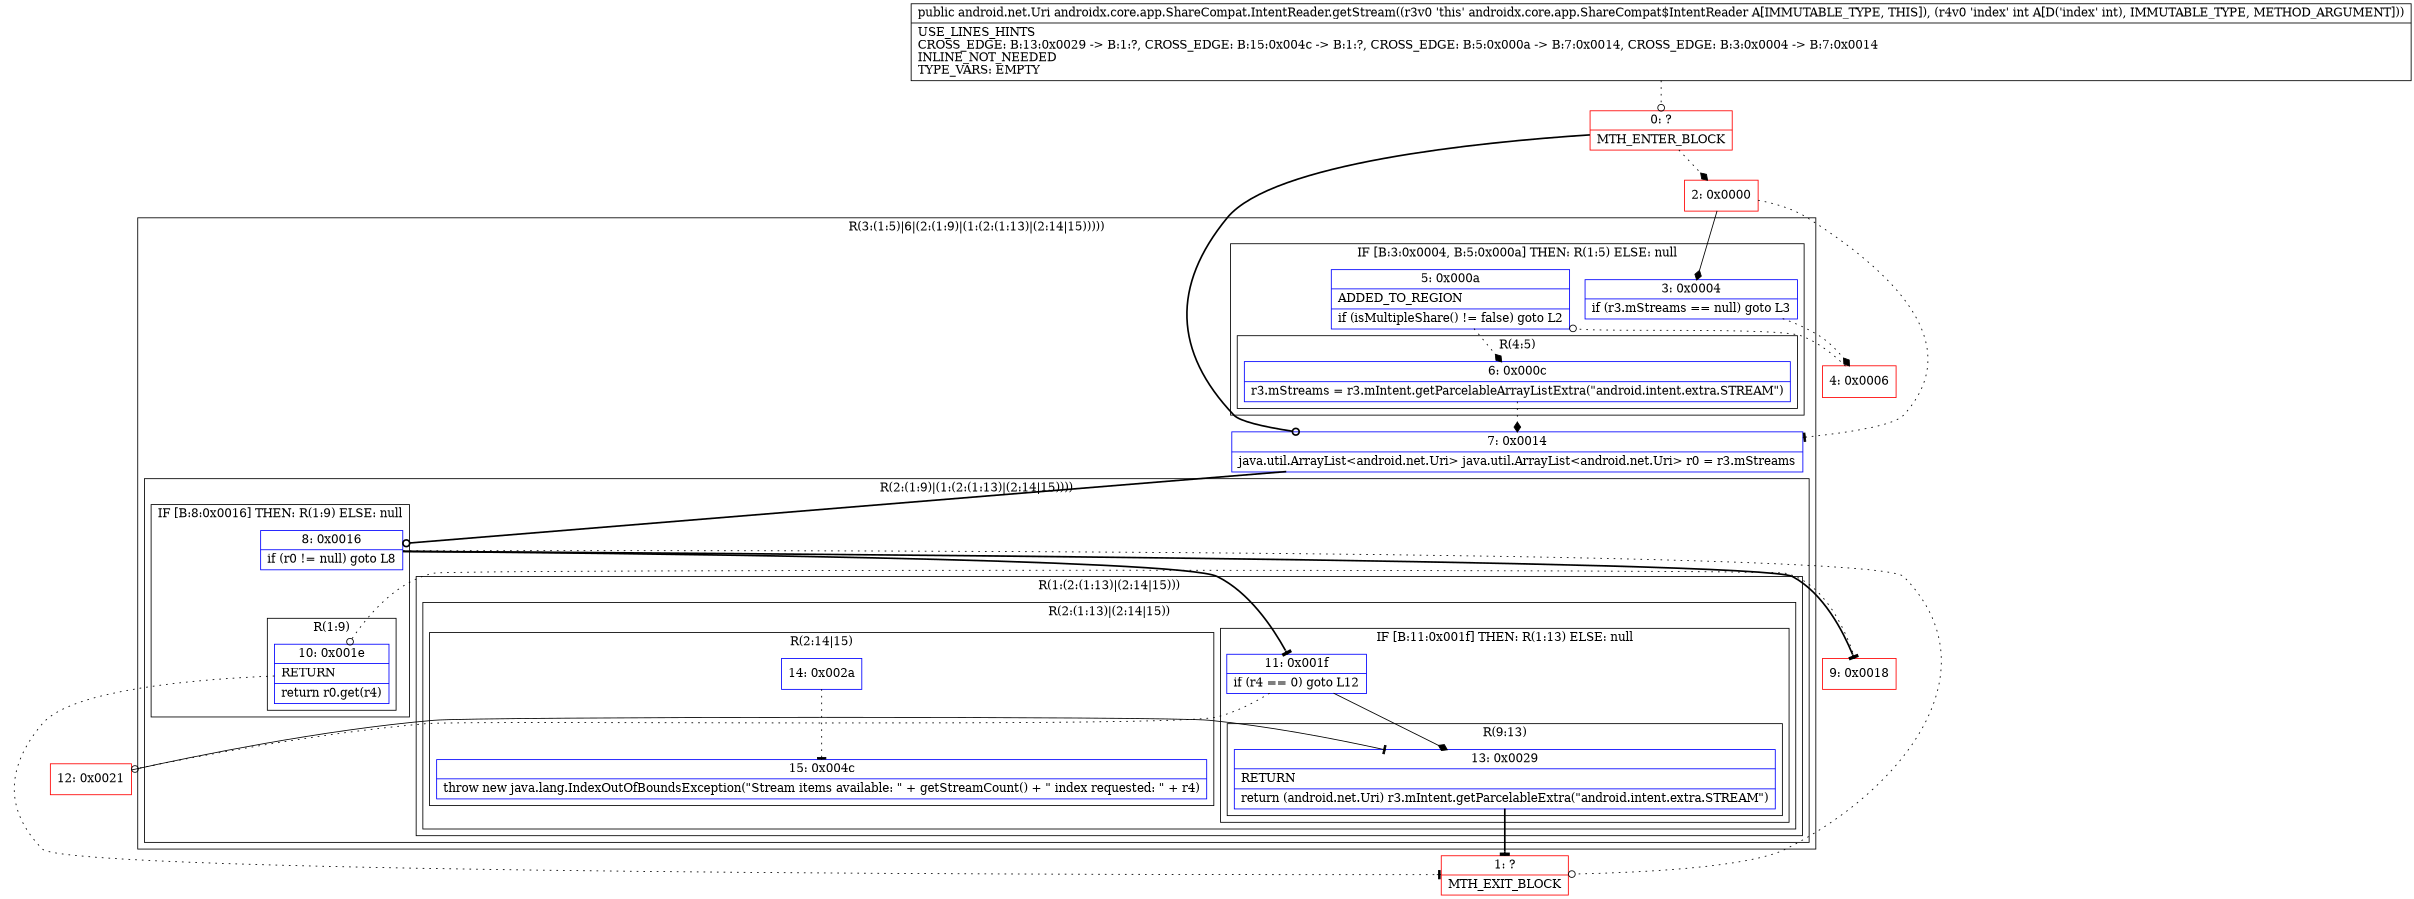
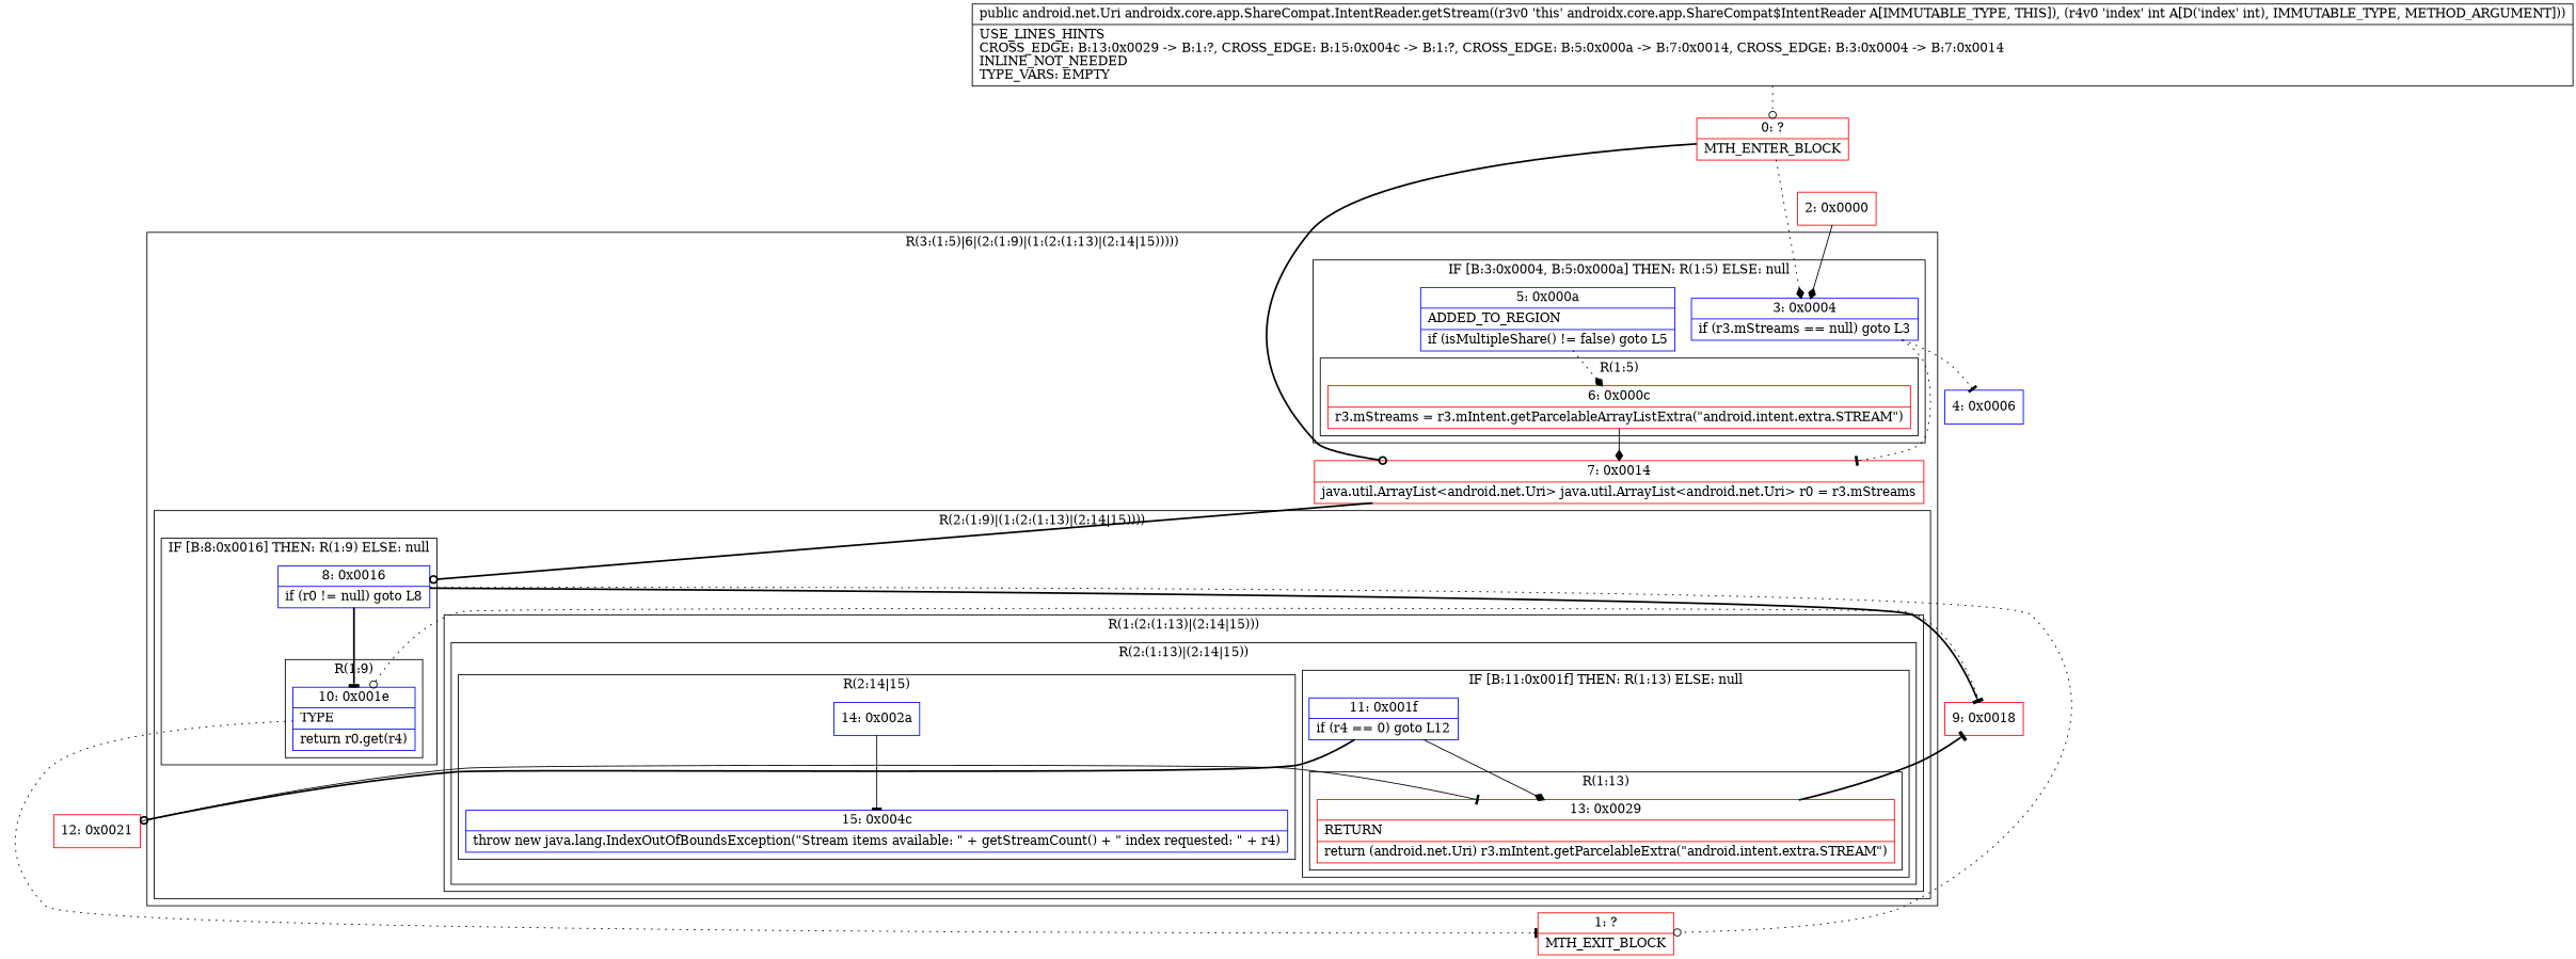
  digraph {
    node [color=blue shape=record]
    edge [arrowhead=tee style=dotted]
-   n1 [label="{6\:\ 0x000c|r3.mStreams = r3.mIntent.getParcelableArrayListExtra(\"android.intent.extra.STREAM\")\l}"]
+   n1 [color=red label="{6\:\ 0x000c|r3.mStreams = r3.mIntent.getParcelableArrayListExtra(\"android.intent.extra.STREAM\")\l}"]
    n2 [label="{3\:\ 0x0004|if (r3.mStreams == null) goto L3\l}"]
-   n3 [label="{5\:\ 0x000a|ADDED_TO_REGION\l|if (isMultipleShare() != false) goto L2\l}"]
-   n4 [label="{10\:\ 0x001e|RETURN\l|return r0.get(r4)\l}"]
+   n3 [label="{5\:\ 0x000a|ADDED_TO_REGION\l|if (isMultipleShare() != false) goto L5\l}"]
+   n4 [label="{10\:\ 0x001e|TYPE\l|return r0.get(r4)\l}"]
    n5 [label="{8\:\ 0x0016|if (r0 != null) goto L8\l}"]
-   n6 [label="{13\:\ 0x0029|RETURN\l|return (android.net.Uri) r3.mIntent.getParcelableExtra(\"android.intent.extra.STREAM\")\l}"]
+   n6 [color=red label="{13\:\ 0x0029|RETURN\l|return (android.net.Uri) r3.mIntent.getParcelableExtra(\"android.intent.extra.STREAM\")\l}"]
    n7 [label="{11\:\ 0x001f|if (r4 == 0) goto L12\l}"]
    n8 [label="{14\:\ 0x002a}"]
    n9 [label="{15\:\ 0x004c|throw new java.lang.IndexOutOfBoundsException(\"Stream items available: \" + getStreamCount() + \" index requested: \" + r4)\l}"]
-   n10 [label="{7\:\ 0x0014|java.util.ArrayList\<android.net.Uri\> java.util.ArrayList\<android.net.Uri\> r0 = r3.mStreams\l}"]
-   n11 [color=red label="{4\:\ 0x0006}"]
+   n10 [color=red label="{7\:\ 0x0014|java.util.ArrayList\<android.net.Uri\> java.util.ArrayList\<android.net.Uri\> r0 = r3.mStreams\l}"]
+   n11 [label="{4\:\ 0x0006}"]
    n12 [color=red label="{1\:\ ?|MTH_EXIT_BLOCK\l}"]
    n13 [color=red label="{9\:\ 0x0018}"]
    n14 [color=red label="{12\:\ 0x0021}"]
    n15 [color=red label="{0\:\ ?|MTH_ENTER_BLOCK\l}"]
    n16 [color=red label="{2\:\ 0x0000}"]
    n17 [label="{public android.net.Uri androidx.core.app.ShareCompat.IntentReader.getStream((r3v0 'this' androidx.core.app.ShareCompat$IntentReader A[IMMUTABLE_TYPE, THIS]), (r4v0 'index' int A[D('index' int), IMMUTABLE_TYPE, METHOD_ARGUMENT]))  | USE_LINES_HINTS\lCROSS_EDGE: B:13:0x0029 \-\> B:1:?, CROSS_EDGE: B:15:0x004c \-\> B:1:?, CROSS_EDGE: B:5:0x000a \-\> B:7:0x0014, CROSS_EDGE: B:3:0x0004 \-\> B:7:0x0014\lINLINE_NOT_NEEDED\lTYPE_VARS: EMPTY\l}" color=""]
    subgraph cluster_1 {
      label="R(3:(1:5)|6|(2:(1:9)|(1:(2:(1:13)|(2:14|15)))))"
      n10
      subgraph cluster_2 {
        label="IF [B:3:0x0004, B:5:0x000a] THEN: R(1:5) ELSE: null"
        n2
        n3
        subgraph cluster_3 {
-         label="R(4:5)"
+         label="R(1:5)"
          n1
        }
      }
      subgraph cluster_4 {
        label="R(2:(1:9)|(1:(2:(1:13)|(2:14|15))))"
        subgraph cluster_5 {
          label="IF [B:8:0x0016] THEN: R(1:9) ELSE: null"
          n5
          subgraph cluster_6 {
            label="R(1:9)"
            n4
          }
        }
        subgraph cluster_7 {
          label="R(1:(2:(1:13)|(2:14|15)))"
          subgraph cluster_8 {
            label="R(2:(1:13)|(2:14|15))"
            subgraph cluster_9 {
              label="IF [B:11:0x001f] THEN: R(1:13) ELSE: null"
              n7
              subgraph cluster_10 {
-               label="R(9:13)"
+               label="R(1:13)"
                n6
              }
            }
            subgraph cluster_11 {
              label="R(2:14|15)"
              n8
              n9
            }
          }
        }
      }
    }
-   n1 -> n10 [arrowhead=diamond]
-   n16 -> n10
-   n2 -> n11 [arrowhead=diamond]
+   n1 -> n10 [arrowhead=diamond style=solid]
+   n2 -> n10
+   n2 -> n11
    n3 -> n1 [arrowhead=diamond]
    n4 -> n12
-   n5 -> n7 [style=bold]
+   n5 -> n4 [style=bold]
    n5 -> n12 [arrowhead=odot]
    n5 -> n13 [style=bold]
-   n6 -> n12 [style=bold]
+   n6 -> n13 [style=bold]
    n7 -> n6 [arrowhead=diamond style=solid]
-   n7 -> n14 [arrowhead=odot]
-   n8 -> n9
+   n7 -> n14 [arrowhead=odot style=bold]
+   n8 -> n9 [style=solid]
    n10 -> n5 [arrowhead=odot style=bold]
-   n11 -> n3 [arrowhead=odot]
    n13 -> n4 [arrowhead=odot]
    n14 -> n6 [style=solid]
    n15 -> n10 [arrowhead=odot style=bold]
-   n15 -> n16 [arrowhead=diamond]
+   n15 -> n2 [arrowhead=diamond]
    n16 -> n2 [arrowhead=diamond style=solid]
    n17 -> n15 [arrowhead=odot]
  }
